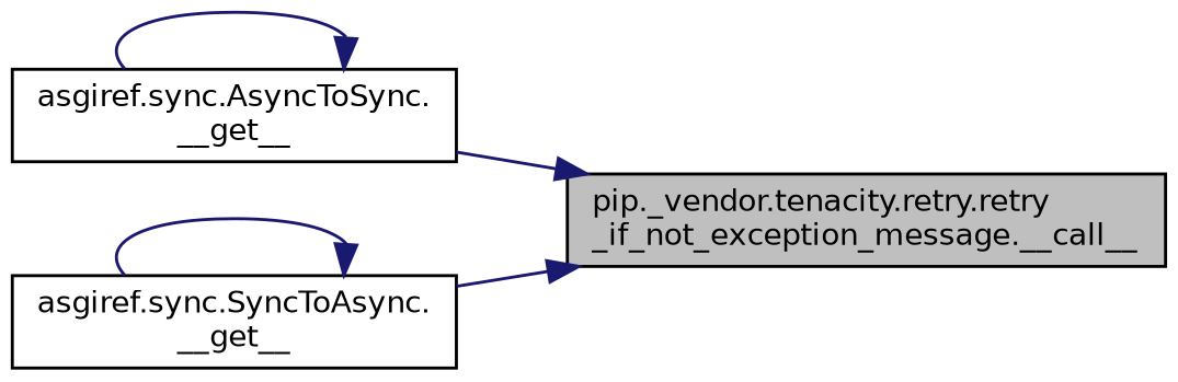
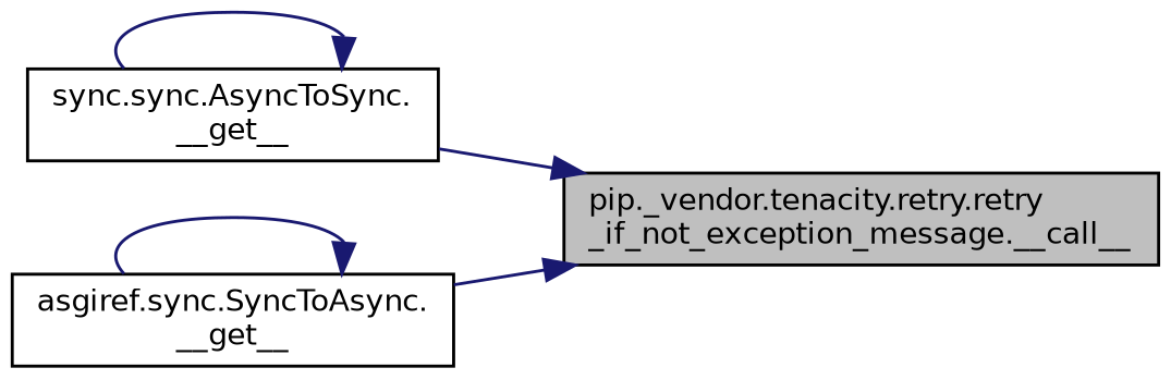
  digraph {
    rankdir=RL
    fontname="DejaVu Sans"
    node [color=black fillcolor=white fontname="DejaVu Sans" fontsize=10 shape=record style=filled]
    edge [color=midnightblue dir=back fontname="DejaVu Sans" fontsize=10 labelfontname=Helvetica labelfontsize=10 style=solid]
    n1 [fillcolor=grey75 fontcolor=black height=0.2 label="pip._vendor.tenacity.retry.retry\l_if_not_exception_message.__call__" width=0.4]
-   n2 [height=0.2 label="asgiref.sync.AsyncToSync.\l__get__" width=0.4]
+   n2 [height=0.2 label="sync.sync.AsyncToSync.\l__get__" width=0.4]
    n3 [height=0.2 label="asgiref.sync.SyncToAsync.\l__get__" width=0.4]
    n1 -> n2
    n1 -> n3
    n2 -> n2
    n3 -> n3
  }
